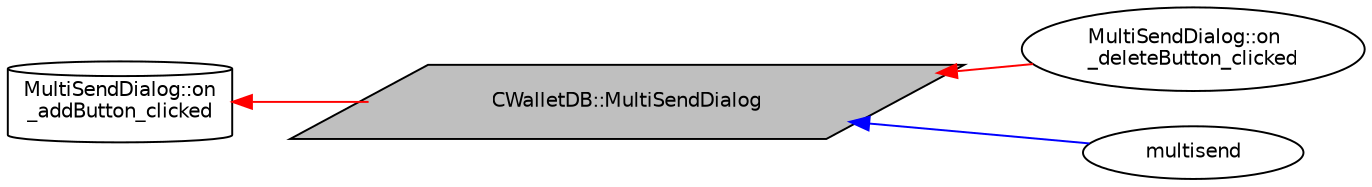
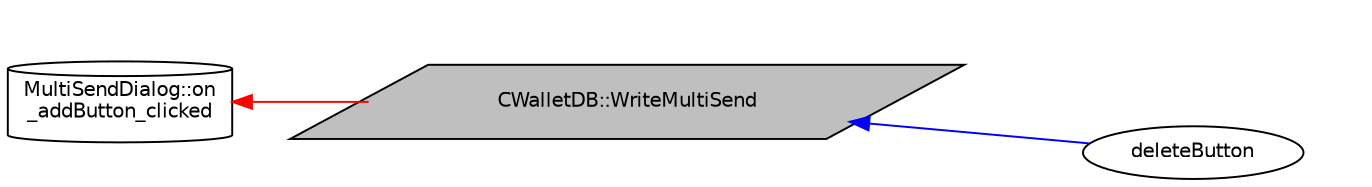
  digraph {
    rankdir=LR
    node [color=black fillcolor=white fontname=Helvetica fontsize=10 shape=ellipse style=filled]
    edge [color=red dir=back fontname=Helvetica fontsize=10 labelfontname=Helvetica labelfontsize=10 style=solid]
-   n1 [fillcolor=grey75 fontcolor=black height=0.2 label="CWalletDB::MultiSendDialog" shape=parallelogram width=0.4]
-   n2 [height=0.2 label="MultiSendDialog::on\l_deleteButton_clicked" width=0.4]
-   n3 [height=0.2 label=multisend width=0.4]
+   n1 [fillcolor=grey75 fontcolor=black height=0.2 label="CWalletDB::WriteMultiSend" shape=parallelogram width=0.4]
+   n3 [height=0.2 label=deleteButton width=0.4]
    n4 [height=0.2 label="MultiSendDialog::on\l_addButton_clicked" shape=cylinder width=0.4]
-   n1 -> n2
    n1 -> n3 [color=blue]
    n4 -> n1
  }
